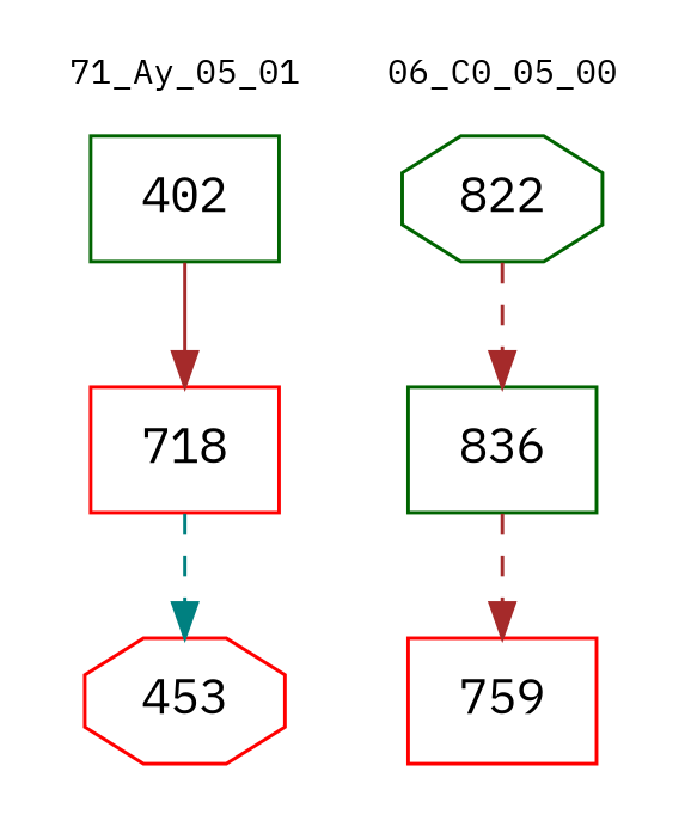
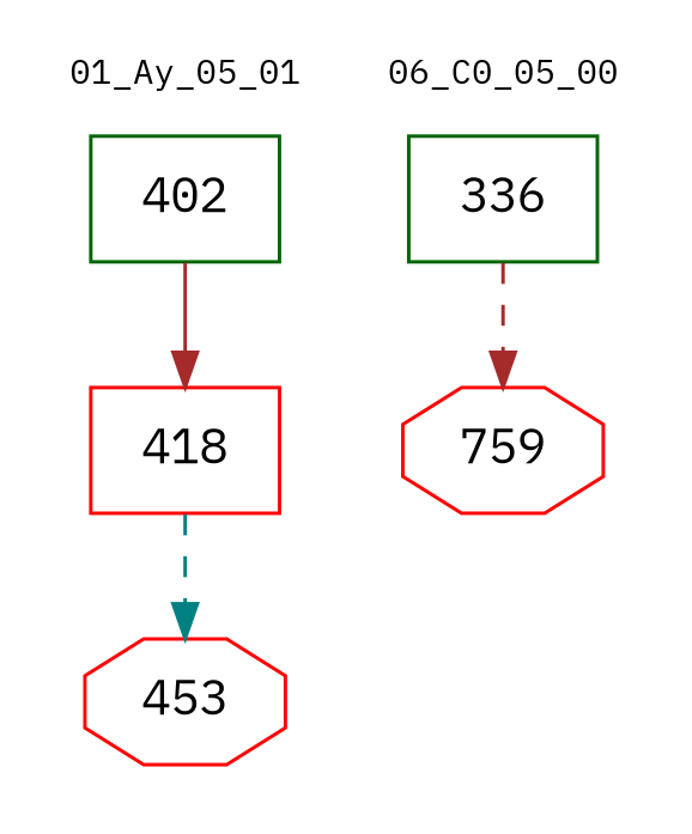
  digraph {
    fontname="IBM Plex Mono"
    node [color=darkgreen fontname="IBM Plex Mono" shape=box]
    edge [color=brown fontname="IBM Plex Mono" style=dashed]
    n1 [label=402]
-   n2 [color=red label=718]
+   n2 [color=red label=418]
    n3 [color=red label=453 shape=octagon]
-   n4 [label=822 shape=octagon]
-   n5 [label=836]
-   n6 [color=red label=759]
+   n5 [label=336]
+   n6 [color=red label=759 shape=octagon]
    subgraph cluster_1 {
      color=white
      fontsize=10
-     label="71_Ay_05_01"
+     label="01_Ay_05_01"
      n1
      n2
      n3
    }
    subgraph cluster_2 {
      color=white
      fontsize=10
      label="06_C0_05_00"
-     n4
      n5
      n6
    }
    n1 -> n2 [style=solid]
    n2 -> n3 [color=teal]
-   n4 -> n5
    n5 -> n6
  }
